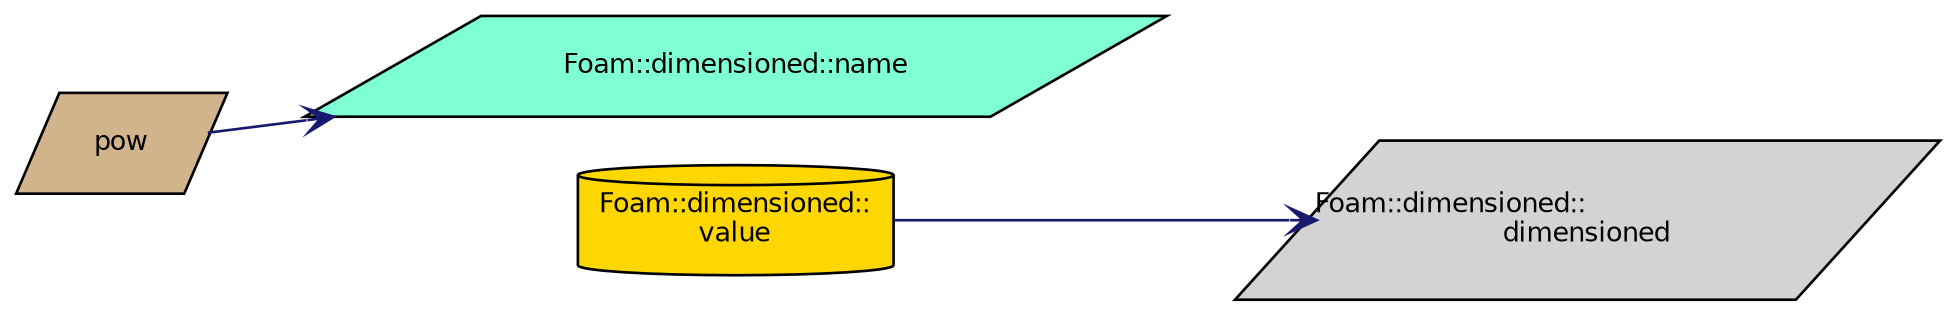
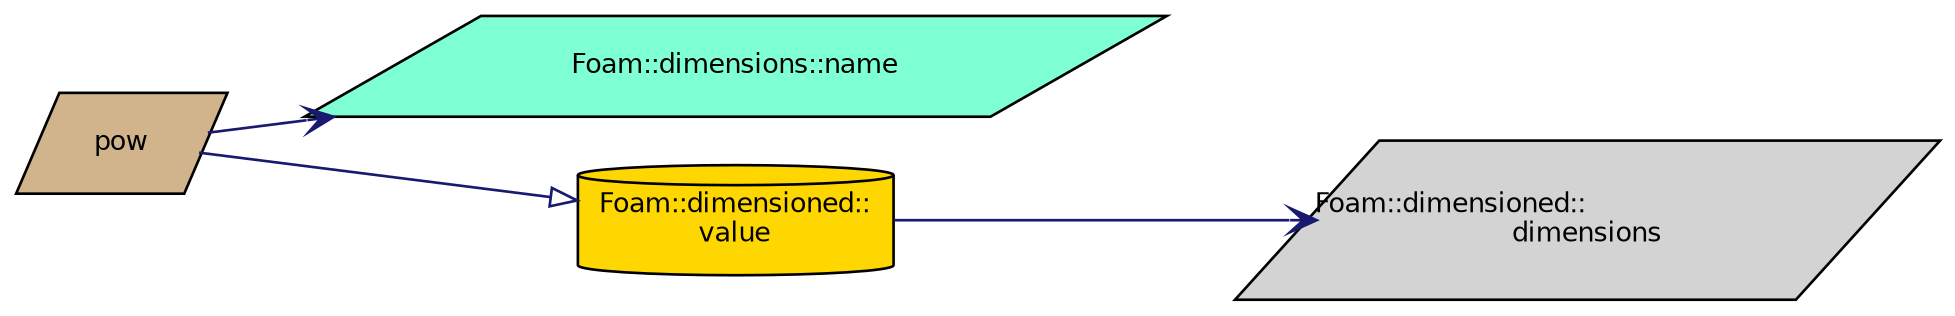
  digraph {
    rankdir=LR
    node [color=black fontname=Helvetica fontsize=10 shape=parallelogram style=filled]
    edge [arrowhead=vee color=midnightblue fontname=Helvetica fontsize=10 labelfontname=Helvetica labelfontsize=10 style=solid]
    n1 [fillcolor=tan fontcolor=black height=0.2 label=pow width=0.4]
-   n2 [fillcolor=aquamarine height=0.2 label="Foam::dimensioned::name" width=0.4]
+   n2 [fillcolor=aquamarine height=0.2 label="Foam::dimensions::name" width=0.4]
    n3 [fillcolor=gold height=0.2 label="Foam::dimensioned::\lvalue" shape=cylinder width=0.4]
-   n4 [fillcolor=lightgrey height=0.2 label="Foam::dimensioned::\ldimensioned" width=0.4]
+   n4 [fillcolor=lightgrey height=0.2 label="Foam::dimensioned::\ldimensions" width=0.4]
    n1 -> n2
+   n1 -> n3 [arrowhead=onormal]
    n3 -> n4
  }
